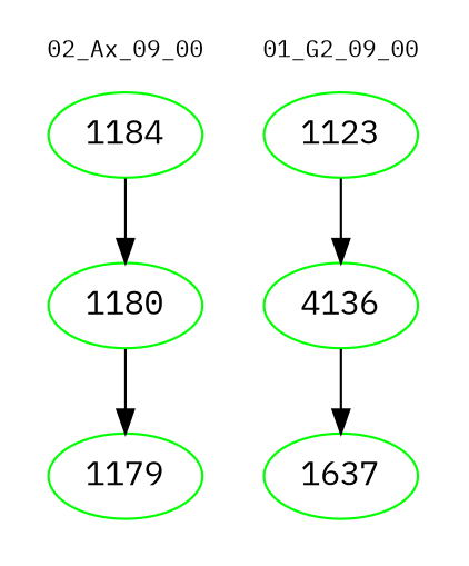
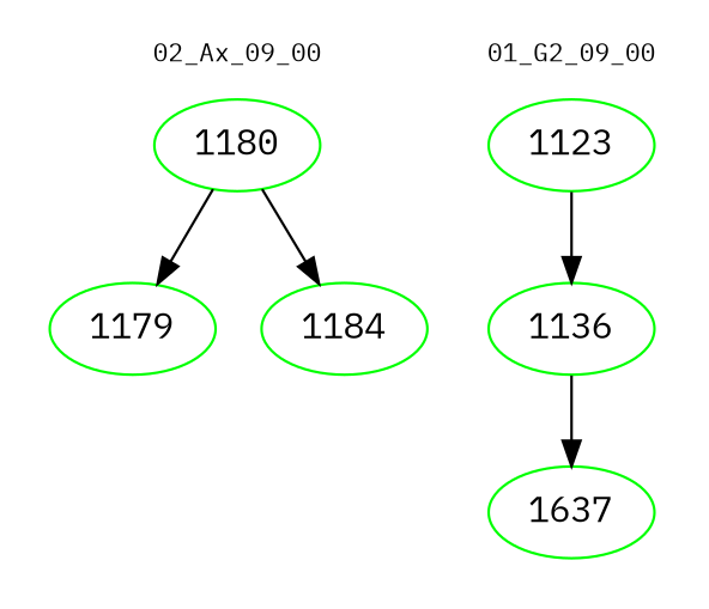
  digraph {
    fontname="IBM Plex Mono"
    node [color=green fontname="IBM Plex Mono"]
    edge [color=black fontname="IBM Plex Mono"]
    n1 [label=1180]
    n2 [label=1179]
    n3 [label=1184]
-   n4 [label=4136]
+   n4 [label=1136]
    n5 [label=1123]
    n6 [label=1637]
    subgraph cluster_1 {
      color=white
      fontsize=10
      label="02_Ax_09_00"
      n1
      n2
      n3
    }
    subgraph cluster_2 {
      color=white
      fontsize=10
      label="01_G2_09_00"
      n4
      n5
      n6
    }
    n1 -> n2
-   n3 -> n1
+   n1 -> n3
    n4 -> n6
    n5 -> n4
  }
